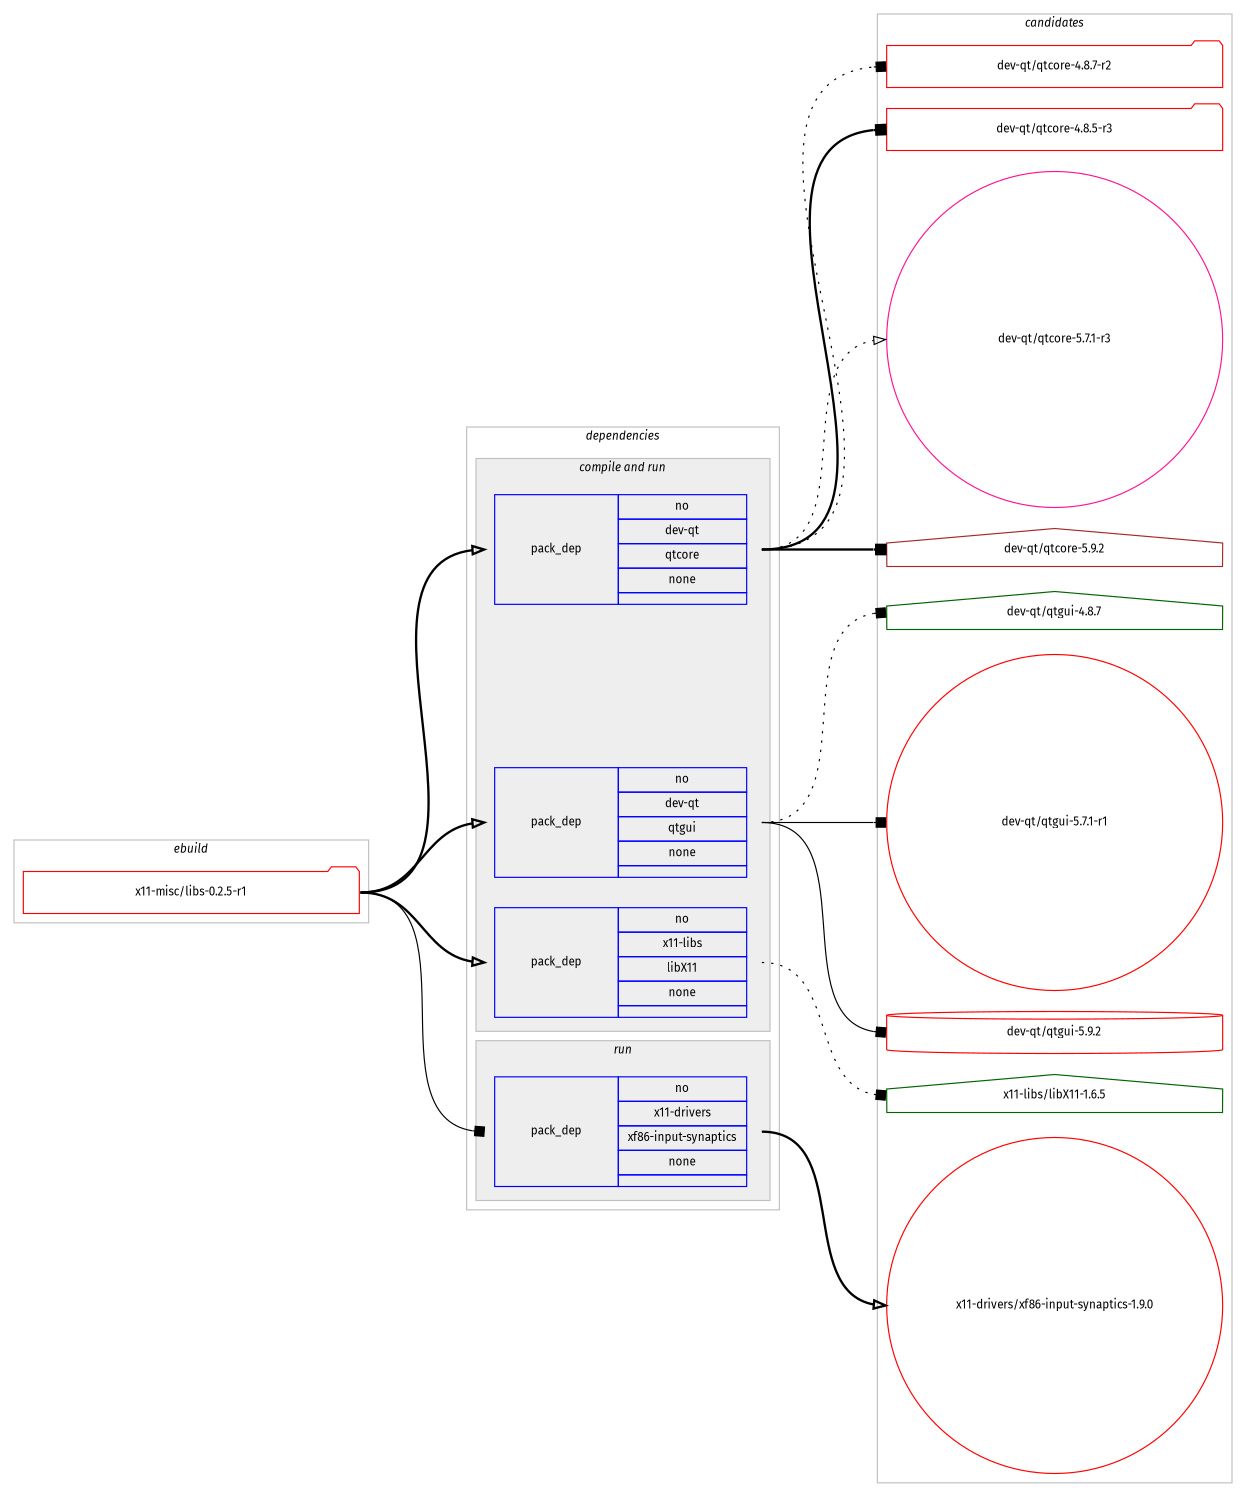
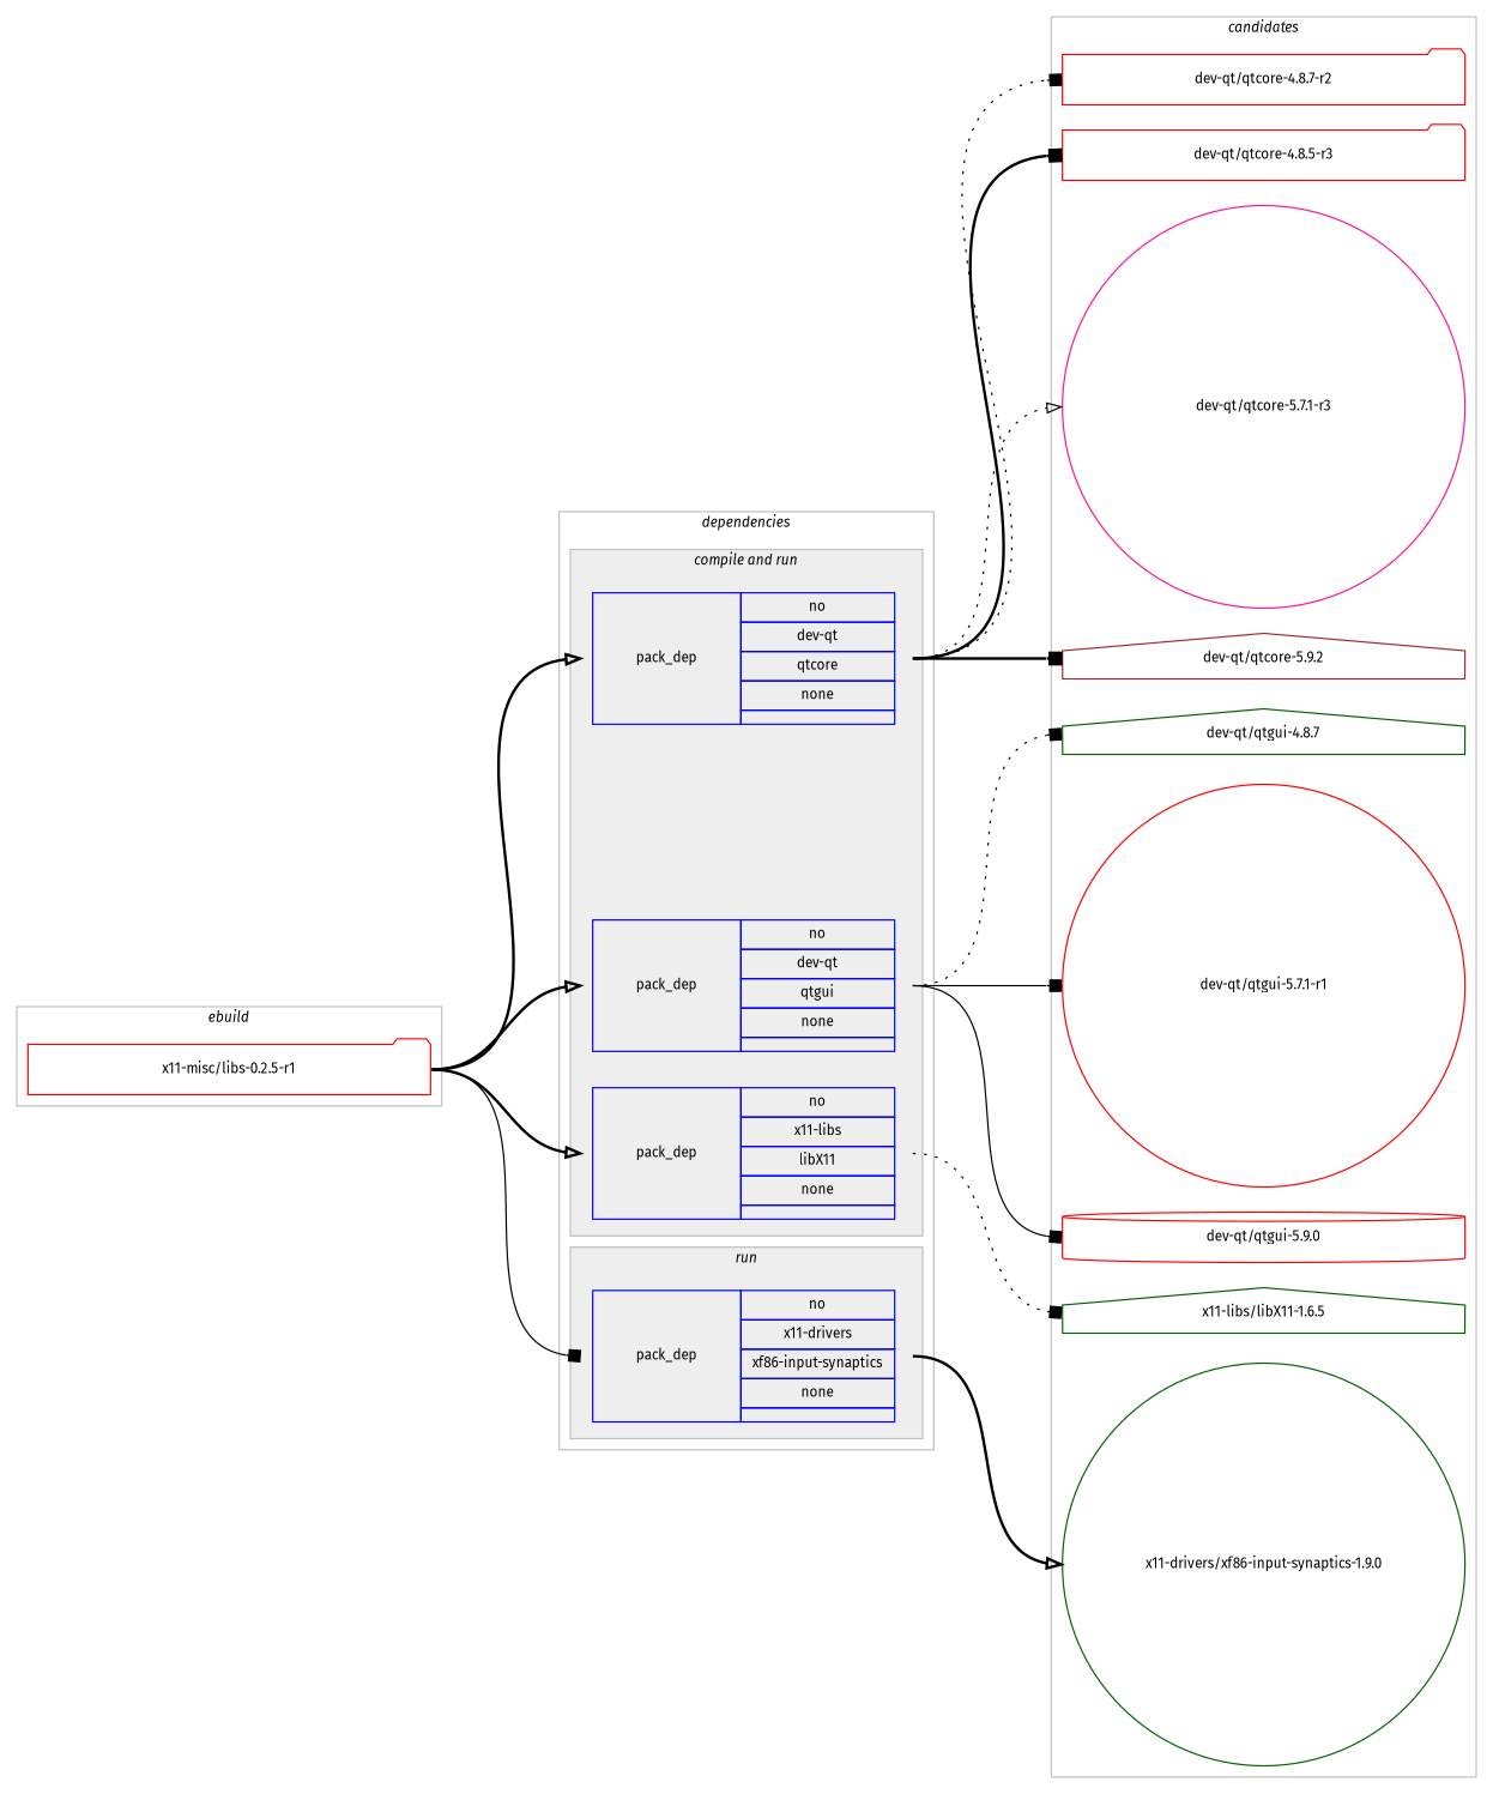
  digraph {
    compound=true
    concentrate=true
    fontname="Fira Sans"
    fontsize=10
    newrank=true
    rankdir=LR
    ranksep=1.5
    node [color=red fontname="Fira Sans" fontsize=10 shape=none]
    edge [arrowhead=box fontname="Fira Sans" headport=w style=bold tailport=e weight=100]
    n1 [label="x11-misc/libs-0.2.5-r1" shape=folder width=4]
    n2 [color=blue label=<<TABLE BORDER="0" CELLBORDER="1" CELLSPACING="0" CELLPADDING="4" WIDTH="220"><TR><TD ROWSPAN="6" CELLPADDING="30">pack_dep</TD></TR><TR><TD WIDTH="110">no</TD></TR><TR><TD>dev-qt</TD></TR><TR><TD>qtcore</TD></TR><TR><TD>none</TD></TR><TR><TD></TD></TR></TABLE>>]
    n3 [color=blue label=<<TABLE BORDER="0" CELLBORDER="1" CELLSPACING="0" CELLPADDING="4" WIDTH="220"><TR><TD ROWSPAN="6" CELLPADDING="30">pack_dep</TD></TR><TR><TD WIDTH="110">no</TD></TR><TR><TD>dev-qt</TD></TR><TR><TD>qtgui</TD></TR><TR><TD>none</TD></TR><TR><TD></TD></TR></TABLE>>]
    n4 [color=blue label=<<TABLE BORDER="0" CELLBORDER="1" CELLSPACING="0" CELLPADDING="4" WIDTH="220"><TR><TD ROWSPAN="6" CELLPADDING="30">pack_dep</TD></TR><TR><TD WIDTH="110">no</TD></TR><TR><TD>x11-libs</TD></TR><TR><TD>libX11</TD></TR><TR><TD>none</TD></TR><TR><TD></TD></TR></TABLE>>]
    n5 [color=blue label=<<TABLE BORDER="0" CELLBORDER="1" CELLSPACING="0" CELLPADDING="4" WIDTH="220"><TR><TD ROWSPAN="6" CELLPADDING="30">pack_dep</TD></TR><TR><TD WIDTH="110">no</TD></TR><TR><TD>x11-drivers</TD></TR><TR><TD>xf86-input-synaptics</TD></TR><TR><TD>none</TD></TR><TR><TD></TD></TR></TABLE>>]
    n6 [label="dev-qt/qtcore-4.8.7-r2" shape=folder width=4]
    n7 [label="dev-qt/qtcore-4.8.5-r3" shape=folder width=4]
    n8 [color=deeppink label="dev-qt/qtcore-5.7.1-r3" shape=circle width=4]
    n9 [color=brown label="dev-qt/qtcore-5.9.2" shape=house width=4]
    n10 [color=darkgreen label="dev-qt/qtgui-4.8.7" shape=house width=4]
    n11 [label="dev-qt/qtgui-5.7.1-r1" shape=circle width=4]
-   n12 [label="dev-qt/qtgui-5.9.2" shape=cylinder width=4]
+   n12 [label="dev-qt/qtgui-5.9.0" shape=cylinder width=4]
    n13 [color=darkgreen label="x11-libs/libX11-1.6.5" shape=house width=4]
-   n14 [label="x11-drivers/xf86-input-synaptics-1.9.0" shape=circle width=4]
+   n14 [color=darkgreen label="x11-drivers/xf86-input-synaptics-1.9.0" shape=circle width=4]
    subgraph cluster_1 {
      color=gray
      label=<<i>ebuild</i>>
      rank=same
      n1
    }
    subgraph cluster_2 {
      color=gray
      label=<<i>dependencies</i>>
      subgraph cluster_3 {
        color=gray
        fillcolor="#eeeeee"
        label=<<i>compile</i>>
        style=filled
      }
      subgraph cluster_4 {
        color=gray
        fillcolor="#eeeeee"
        label=<<i>compile and run</i>>
        style=filled
        subgraph sub_5 {
          color=gray
          fillcolor="#eeeeee"
          label=<<i>compile and run</i>>
          style=filled
          n2
        }
        subgraph sub_6 {
          color=gray
          fillcolor="#eeeeee"
          label=<<i>compile and run</i>>
          style=filled
          n3
        }
        subgraph sub_7 {
          color=gray
          fillcolor="#eeeeee"
          label=<<i>compile and run</i>>
          style=filled
          n4
        }
      }
      subgraph cluster_8 {
        color=gray
        fillcolor="#eeeeee"
        label=<<i>run</i>>
        style=filled
        subgraph sub_9 {
          color=gray
          fillcolor="#eeeeee"
          label=<<i>run</i>>
          style=filled
          n5
        }
      }
    }
    subgraph cluster_10 {
      color=gray
      label=<<i>candidates</i>>
      rank=same
      subgraph sub_11 {
        color=black
        label=<<i>candidates</i>>
        nodesep=1
        rank=same
        n6
        n7
        n8
        n9
      }
      subgraph sub_12 {
        color=black
        label=<<i>candidates</i>>
        nodesep=1
        rank=same
        n10
        n11
        n12
      }
      subgraph sub_13 {
        color=black
        label=<<i>candidates</i>>
        nodesep=1
        rank=same
        n13
      }
      subgraph sub_14 {
        color=black
        label=<<i>candidates</i>>
        nodesep=1
        rank=same
        n14
      }
    }
    n1 -> n2 [arrowhead=onormal weight=20]
    n1 -> n3 [arrowhead=onormal weight=20]
    n1 -> n4 [arrowhead=onormal weight=20]
    n1 -> n5 [style=solid weight=20]
    n2 -> n6 [style=dotted]
    n2 -> n7
    n2 -> n8 [arrowhead=onormal style=dotted]
    n2 -> n9
    n3 -> n10 [style=dotted]
    n3 -> n11 [style=solid]
    n3 -> n12 [style=solid]
    n4 -> n13 [style=dotted]
    n5 -> n14 [arrowhead=onormal]
  }
